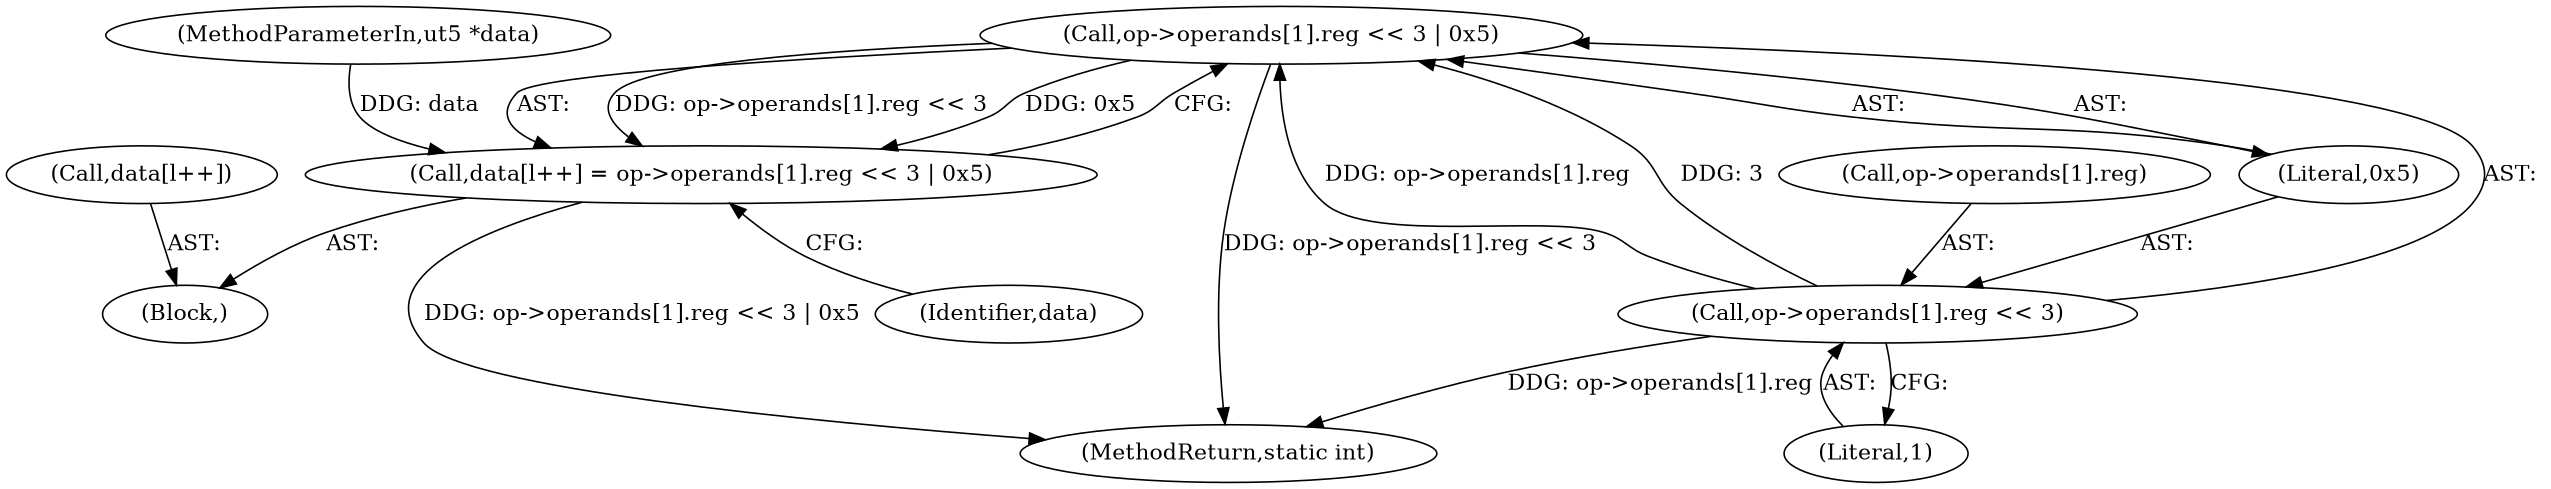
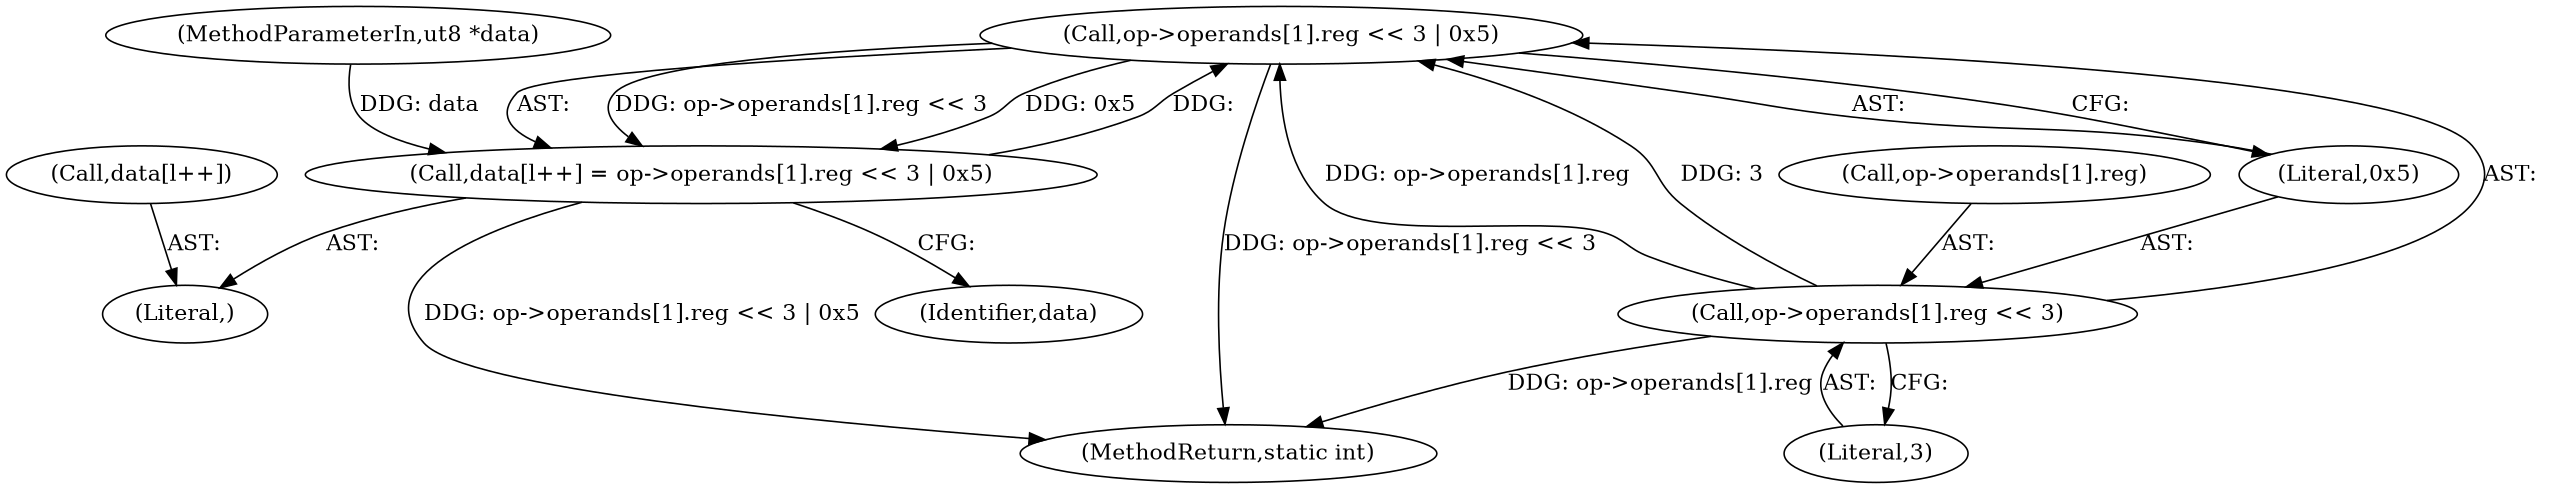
  digraph {
    n1 [label="(Call,op->operands[1].reg << 3 | 0x5)"]
    n2 [label="(Call,data[l++] = op->operands[1].reg << 3 | 0x5)"]
    n3 [label="(MethodReturn,static int)"]
    n4 [label="(Literal,0x5)"]
-   n5 [label="(Block,)"]
+   n5 [label="(Literal,)"]
    n6 [label="(Call,op->operands[1].reg << 3)"]
-   n7 [label="(Literal,1)"]
+   n7 [label="(Literal,3)"]
    n8 [label="(Identifier,data)"]
-   n9 [label="(MethodParameterIn,ut5 *data)"]
+   n9 [label="(MethodParameterIn,ut8 *data)"]
    n10 [label="(Call,data[l++])"]
    n11 [label="(Call,op->operands[1].reg)"]
    n1 -> n2 [label="AST: "]
    n1 -> n2 [label="DDG: op->operands[1].reg << 3"]
    n1 -> n2 [label="DDG: 0x5"]
    n1 -> n3 [label="DDG: op->operands[1].reg << 3"]
-   n1 -> n4 [label="AST: "]
-   n2 -> n1 [label="CFG: "]
+   n1 -> n4 [label="CFG: "]
+   n2 -> n1 [label="DDG: "]
    n2 -> n3 [label="DDG: op->operands[1].reg << 3 | 0x5"]
    n2 -> n5 [label="AST: "]
    n4 -> n1 [label="AST: "]
    n4 -> n6 [label="AST: "]
    n6 -> n1 [label="AST: "]
    n6 -> n1 [label="DDG: op->operands[1].reg"]
    n6 -> n1 [label="DDG: 3"]
    n6 -> n3 [label="DDG: op->operands[1].reg"]
    n6 -> n7 [label="CFG: "]
    n7 -> n6 [label="AST: "]
-   n8 -> n2 [label="CFG: "]
+   n2 -> n8 [label="CFG: "]
    n9 -> n2 [label="DDG: data"]
    n10 -> n5 [label="AST: "]
    n11 -> n6 [label="AST: "]
  }
